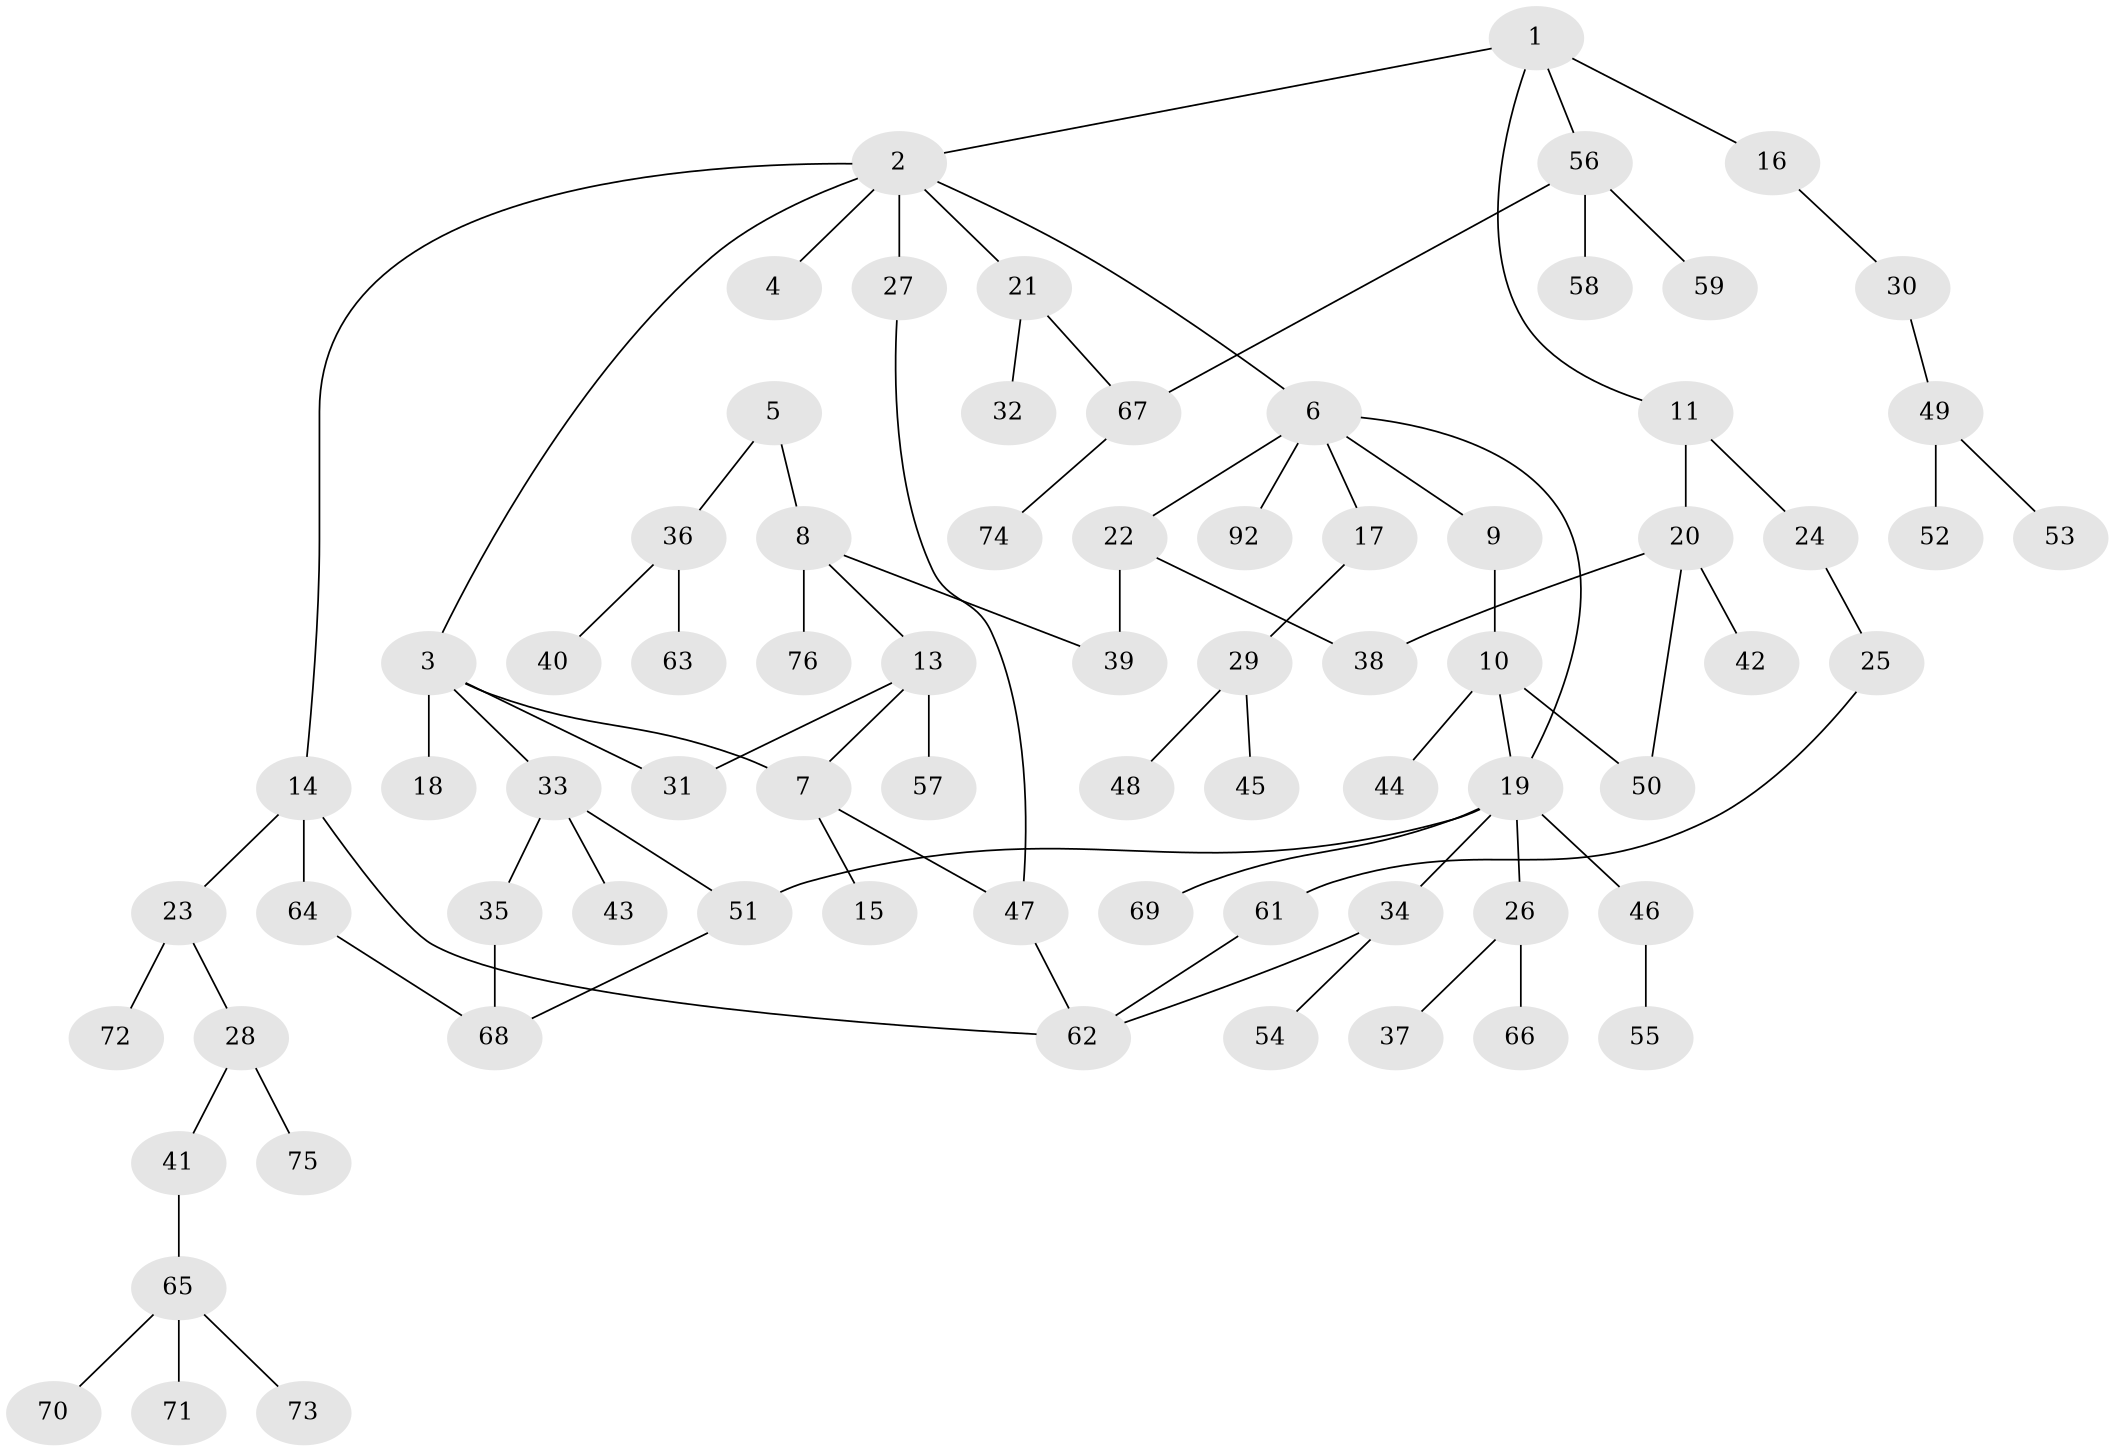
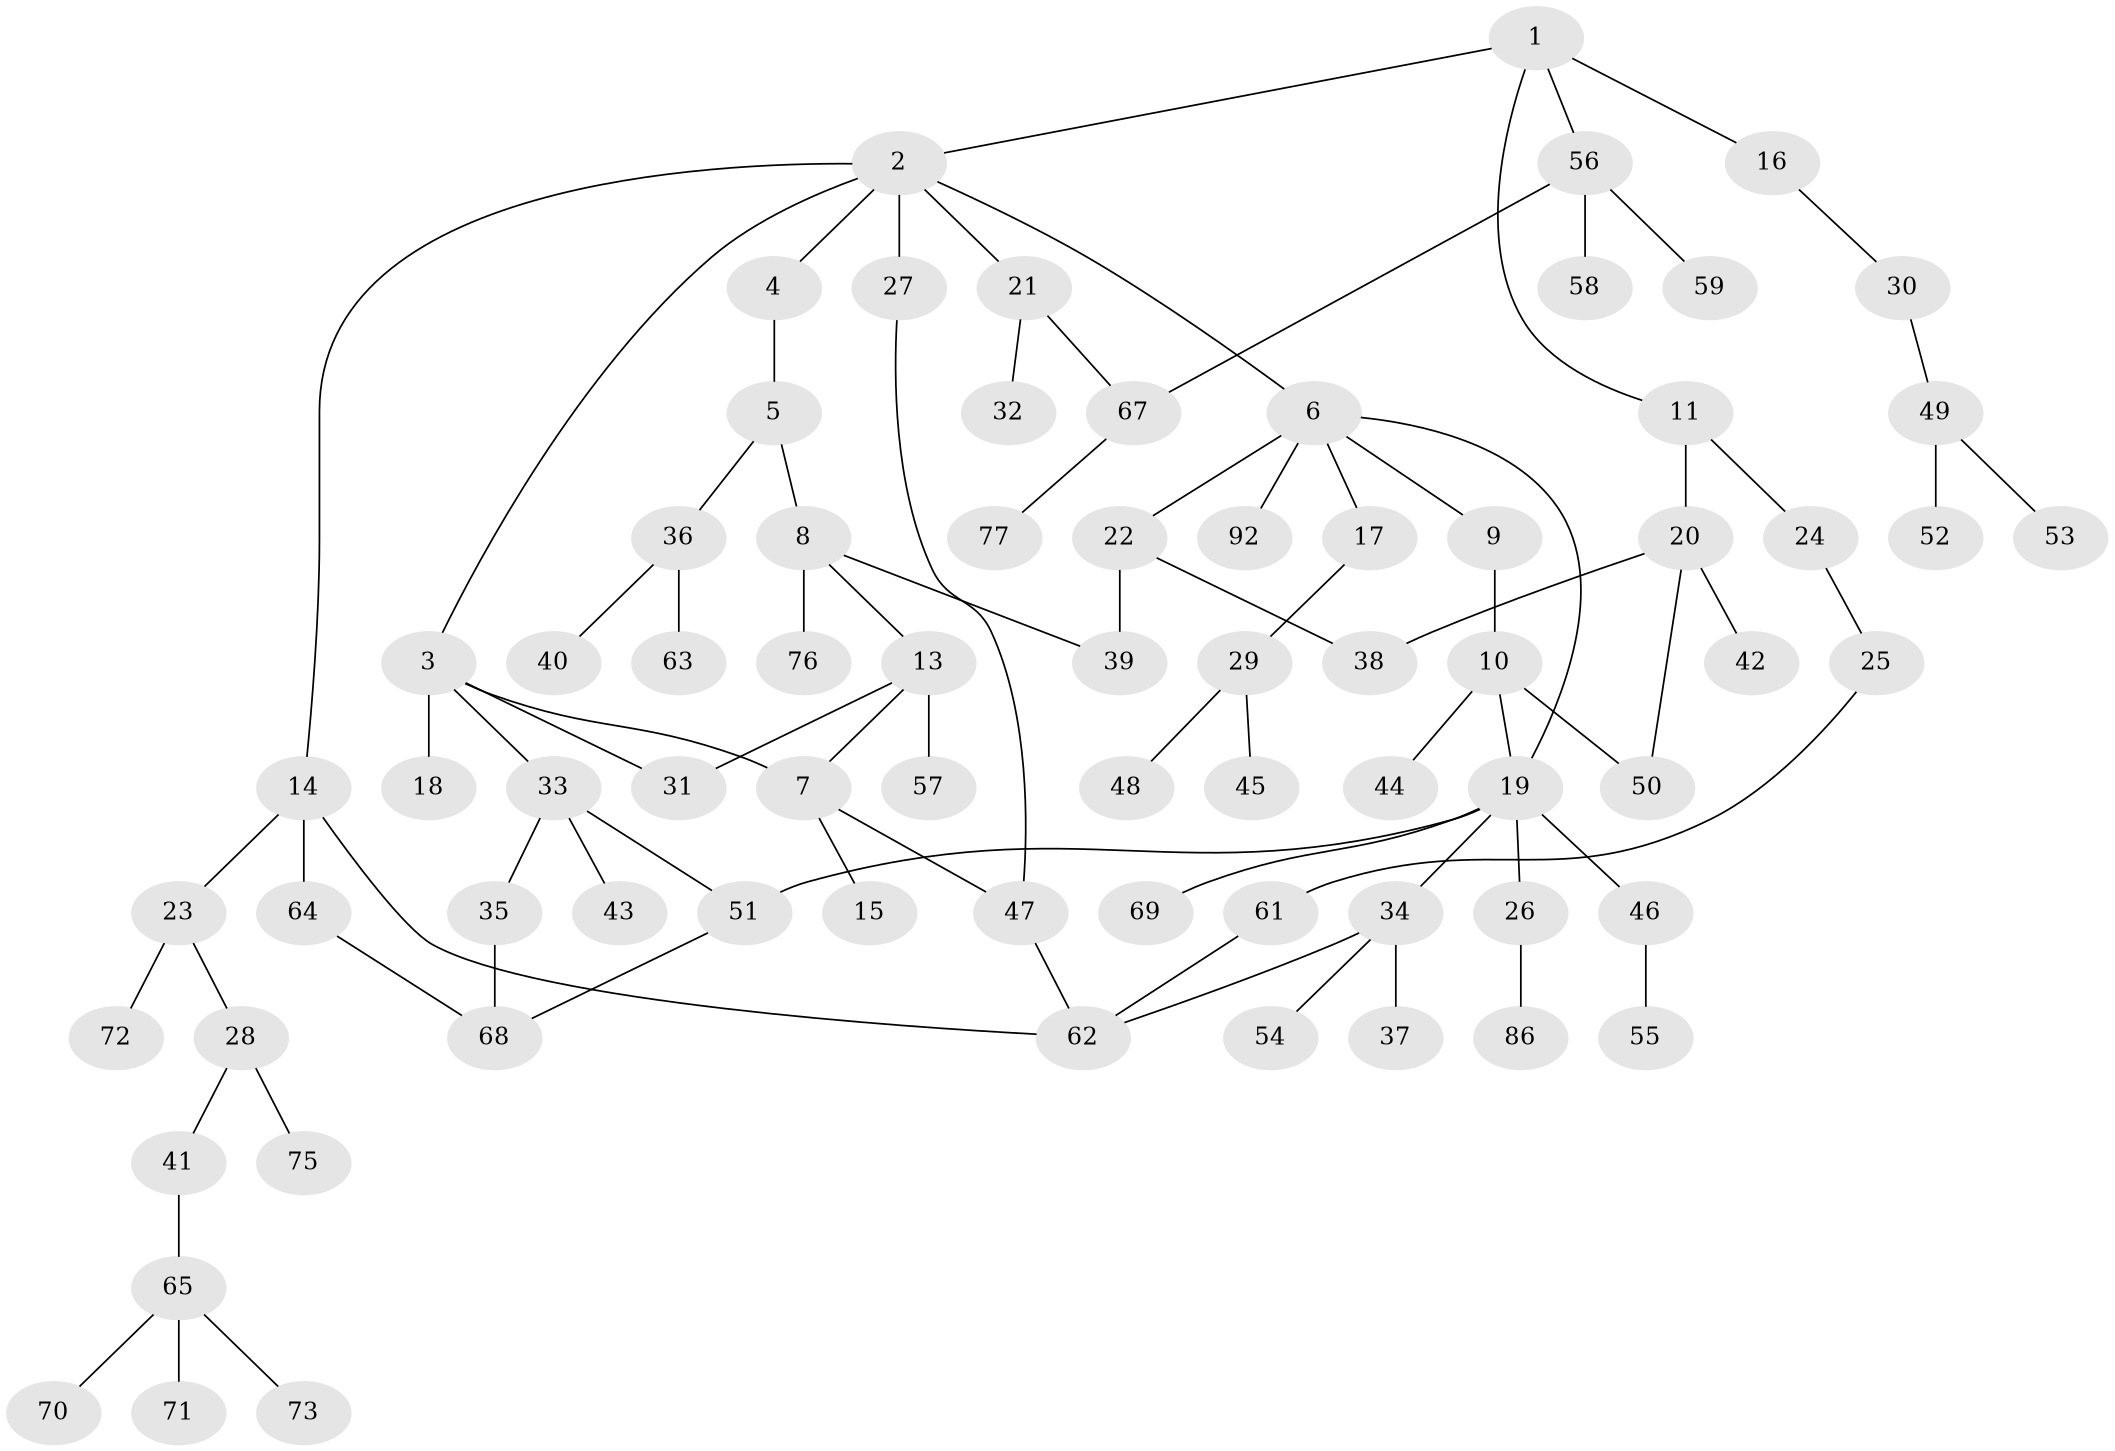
  graph {
    node [color=gray90 style=filled]
    1
    2
    11
    16
    56
    3
    4
    6
    14
    21
    27
    20
    24
    30
    49
    52
    53
    67
    58
    59
    7
    18
    31
    33
    5
    9
    n27 [label=92]
    17
    19
    22
    23
    62
    64
    32
    47
    15
    51
    35
    43
    8
    36
    13
    39
    76
    40
    63
    10
    29
    26
    34
    46
    69
    38
    57
    44
    50
    45
    48
    42
    25
    28
    72
    68
-   66
+   66 [label=86]
    37
    54
    55
-   74
+   74 [label=77]
    41
    75
    61
    65
    70
    71
    73
    1 -- 2
    1 -- 11
    1 -- 16
    1 -- 56
    2 -- 3
    2 -- 4
    2 -- 6
    2 -- 14
    2 -- 21
    2 -- 27
    11 -- 20
    11 -- 24
    16 -- 30
    56 -- 67
    56 -- 58
    56 -- 59
    3 -- 7
    3 -- 18
    3 -- 31
    3 -- 33
+   4 -- 5
    6 -- 9
    6 -- n27
    6 -- 17
    6 -- 19
    6 -- 22
    14 -- 23
    14 -- 62
    14 -- 64
    21 -- 67
    21 -- 32
    27 -- 47
    20 -- 38
    20 -- 50
    20 -- 42
    24 -- 25
    30 -- 49
    49 -- 52
    49 -- 53
    67 -- 74
    7 -- 47
    7 -- 15
    33 -- 51
    33 -- 35
    33 -- 43
    5 -- 8
    5 -- 36
    9 -- 10
    17 -- 29
    19 -- 51
    19 -- 26
    19 -- 34
    19 -- 46
    19 -- 69
    22 -- 39
    22 -- 38
    23 -- 28
    23 -- 72
    64 -- 68
    47 -- 62
    51 -- 68
    35 -- 68
    8 -- 13
    8 -- 39
    8 -- 76
    36 -- 40
    36 -- 63
    13 -- 7
    13 -- 31
    13 -- 57
    10 -- 19
    10 -- 44
    10 -- 50
    29 -- 45
    29 -- 48
    26 -- 66
    34 -- 62
-   26 -- 37
+   34 -- 37
    34 -- 54
    46 -- 55
    25 -- 61
    28 -- 41
    28 -- 75
    41 -- 65
    61 -- 62
    65 -- 70
    65 -- 71
    65 -- 73
  }
